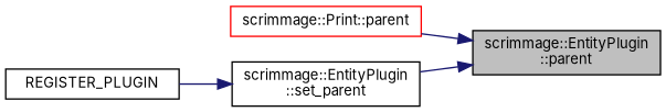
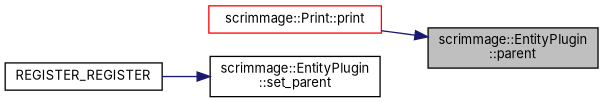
  digraph {
    fontname=Inter
    rankdir=RL
    node [color=black fillcolor=white fontname=Inter fontsize=10 shape=record style=filled]
    edge [color=midnightblue dir=back fontname=Inter fontsize=10 labelfontname=Helvetica labelfontsize=10 style=solid]
    n1 [fillcolor=grey75 fontcolor=black height=0.2 label="scrimmage::EntityPlugin\l::parent" width=0.4]
-   n2 [color=red height=0.2 label="scrimmage::Print::parent" width=0.4]
+   n2 [color=red height=0.2 label="scrimmage::Print::print" width=0.4]
    n3 [height=0.2 label="scrimmage::EntityPlugin\l::set_parent" width=0.4]
-   n4 [height=0.2 label=REGISTER_PLUGIN width=0.4]
+   n4 [height=0.2 label=REGISTER_REGISTER width=0.4]
    n1 -> n2
-   n1 -> n3
    n3 -> n4
  }
